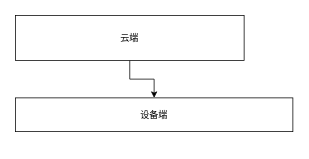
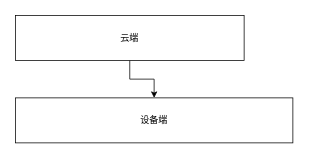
  <mxCell id="0" />
  <mxCell id="1" parent="0" />
  <mxCell id="2" style="edgeStyle=orthogonalEdgeStyle;rounded=0;orthogonalLoop=1;jettySize=auto;html=1;exitX=0.5;exitY=1;exitDx=0;exitDy=0;" edge="1" parent="1" source="3" target="4"><mxGeometry relative="1" as="geometry" /></mxCell>
  <mxCell id="3" value="云端" style="rounded=0;whiteSpace=wrap;html=1;" vertex="1" parent="1"><mxGeometry x="20" y="20" width="305" height="60" as="geometry" /></mxCell>
- <mxCell id="4" value="设备端" style="rounded=0;whiteSpace=wrap;html=1;" vertex="1" parent="1"><mxGeometry x="20" y="130" width="370" height="45" as="geometry" /></mxCell>
+ <mxCell id="4" value="设备端" style="rounded=0;whiteSpace=wrap;html=1;" vertex="1" parent="1"><mxGeometry x="20" y="130" width="370" height="60" as="geometry" /></mxCell>
